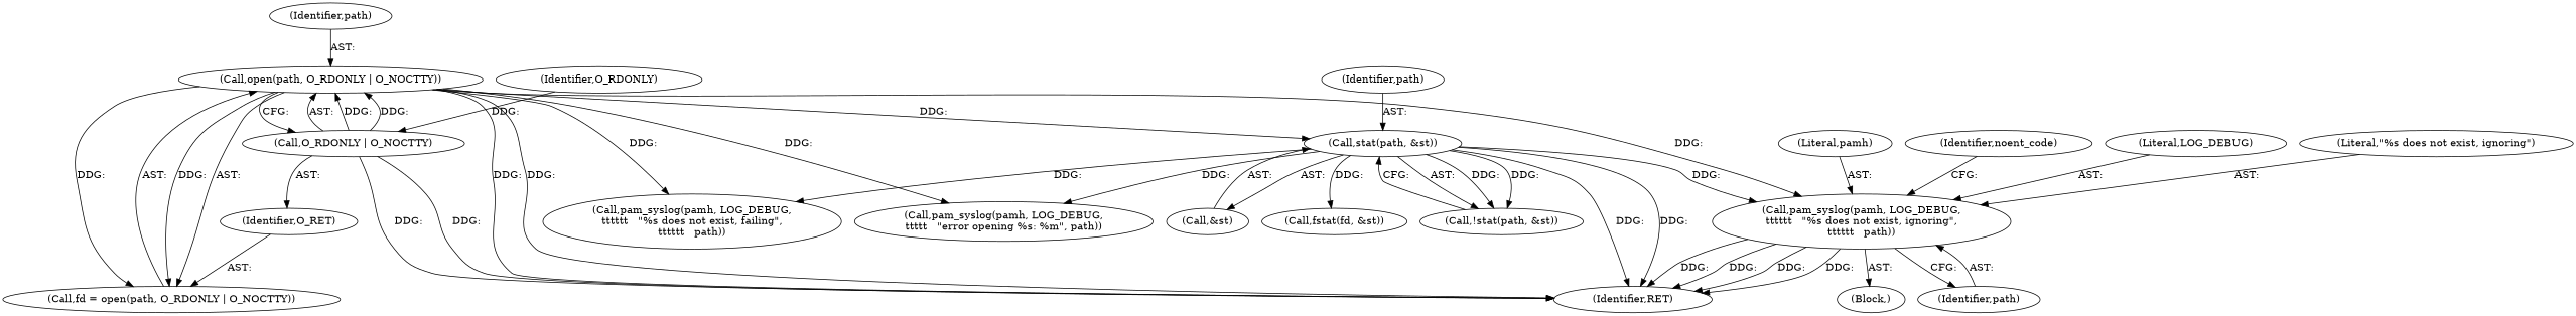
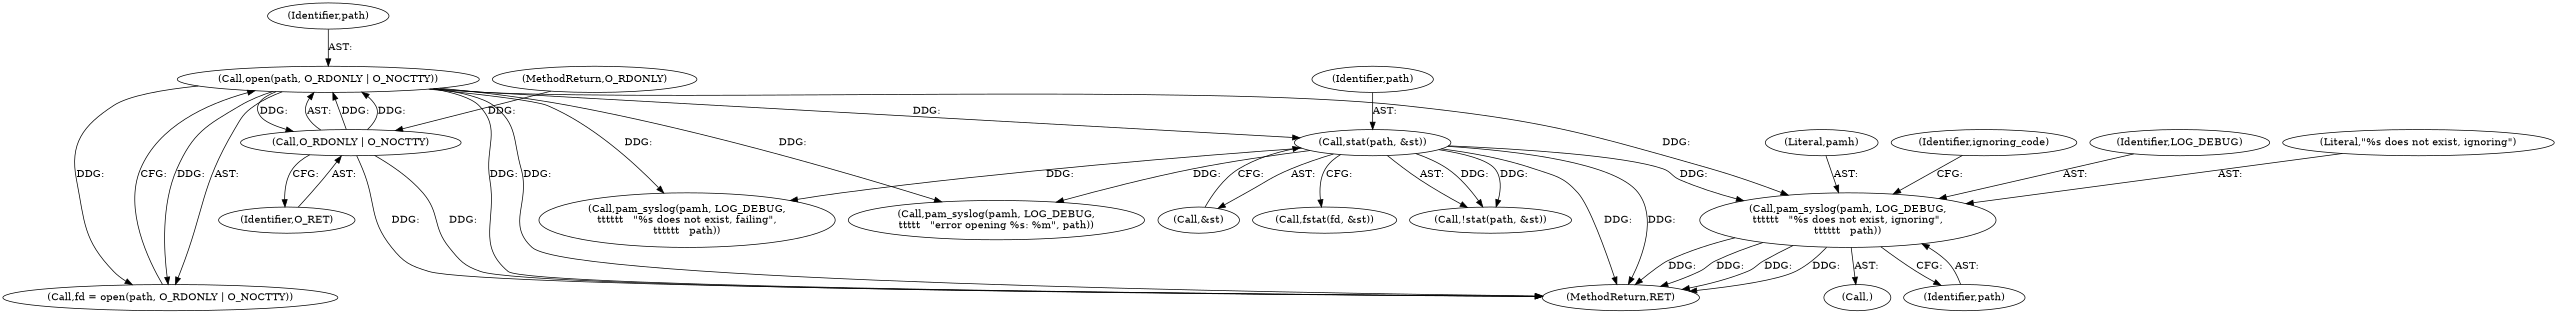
  digraph {
    n1 [label="(Call,pam_syslog(pamh, LOG_DEBUG,\n\t\t\t\t\t\t   \"%s does not exist, ignoring\",\n\t\t\t\t\t\t   path))"]
-   n2 [label="(Identifier,RET)"]
-   n3 [label="(Block,)"]
+   n2 [label="(MethodReturn,RET)"]
+   n3 [label="(Call,)"]
    n4 [label="(Identifier,path)"]
    n5 [label="(Call,stat(path, &st))"]
    n6 [label="(Call,pam_syslog(pamh, LOG_DEBUG,\n\t\t\t\t\t   \"error opening %s: %m\", path))"]
    n7 [label="(Call,!stat(path, &st))"]
    n8 [label="(Call,pam_syslog(pamh, LOG_DEBUG,\n\t\t\t\t\t\t   \"%s does not exist, failing\",\n\t\t\t\t\t\t   path))"]
    n9 [label="(Call,fstat(fd, &st))"]
    n10 [label="(Call,&st)"]
    n11 [label="(Call,open(path, O_RDONLY | O_NOCTTY))"]
    n12 [label="(Call,O_RDONLY | O_NOCTTY)"]
    n13 [label="(Call,fd = open(path, O_RDONLY | O_NOCTTY))"]
    n14 [label="(Identifier,O_RET)"]
    n15 [label="(Literal,pamh)"]
    n16 [label="(Identifier,path)"]
-   n17 [label="(Identifier,O_RDONLY)"]
-   n18 [label="(Identifier,noent_code)"]
-   n19 [label="(Literal,LOG_DEBUG)"]
+   n17 [label="(MethodReturn,O_RDONLY)"]
+   n18 [label="(Identifier,ignoring_code)"]
+   n19 [label="(Identifier,LOG_DEBUG)"]
    n20 [label="(Literal,\"%s does not exist, ignoring\")"]
    n21 [label="(Identifier,path)"]
    n1 -> n2 [label="DDG: "]
    n1 -> n2 [label="DDG: "]
    n1 -> n2 [label="DDG: "]
    n1 -> n2 [label="DDG: "]
    n1 -> n3 [label="AST: "]
    n1 -> n4 [label="CFG: "]
    n4 -> n1 [label="AST: "]
    n5 -> n1 [label="DDG: "]
    n5 -> n2 [label="DDG: "]
    n5 -> n2 [label="DDG: "]
    n5 -> n6 [label="DDG: "]
    n5 -> n7 [label="AST: "]
    n5 -> n7 [label="DDG: "]
    n5 -> n7 [label="DDG: "]
    n5 -> n8 [label="DDG: "]
-   n5 -> n9 [label="DDG: "]
+   n5 -> n9 [label="CFG: "]
    n5 -> n10 [label="AST: "]
-   n7 -> n5 [label="CFG: "]
-   n10 -> n5 [label="AST: "]
+   n10 -> n5 [label="CFG: "]
    n11 -> n1 [label="DDG: "]
    n11 -> n2 [label="DDG: "]
    n11 -> n2 [label="DDG: "]
    n11 -> n5 [label="DDG: "]
    n11 -> n6 [label="DDG: "]
    n11 -> n8 [label="DDG: "]
-   n11 -> n12 [label="CFG: "]
+   n11 -> n12 [label="DDG: "]
    n11 -> n13 [label="AST: "]
    n11 -> n13 [label="DDG: "]
    n11 -> n13 [label="DDG: "]
    n12 -> n2 [label="DDG: "]
    n12 -> n2 [label="DDG: "]
    n12 -> n11 [label="AST: "]
    n12 -> n11 [label="DDG: "]
    n12 -> n11 [label="DDG: "]
-   n12 -> n14 [label="AST: "]
-   n13 -> n11 [label="AST: "]
-   n14 -> n13 [label="AST: "]
+   n12 -> n14 [label="CFG: "]
+   n13 -> n11 [label="CFG: "]
+   n14 -> n12 [label="AST: "]
    n15 -> n1 [label="AST: "]
    n16 -> n5 [label="AST: "]
    n17 -> n12 [label="DDG: "]
    n18 -> n1 [label="CFG: "]
    n19 -> n1 [label="AST: "]
    n20 -> n1 [label="AST: "]
    n21 -> n11 [label="AST: "]
  }
